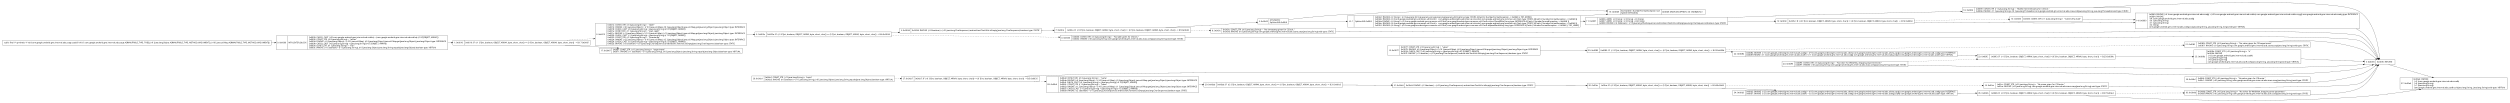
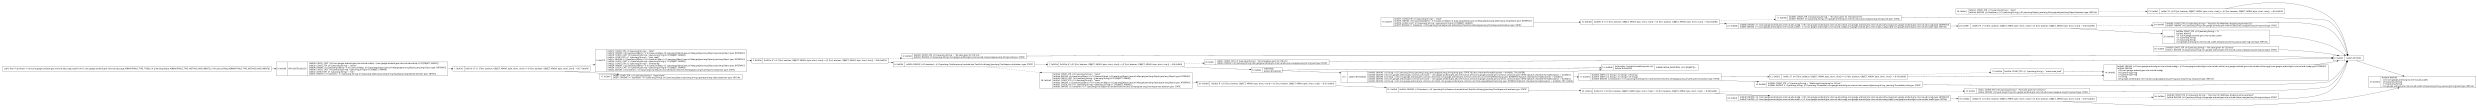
  digraph {
    fontname="Noto Sans"
    rankdir=LR
    node [fontname="Noto Sans" shape=record]
    edge [fontname="Noto Sans"]
    n1 [label="{0\:\ 0x0000|MTH_ENTER_BLOCK\l|0x0000: CHECK_CAST  (r9 I:com.google.android.gms.internal.ads.zzbha) = (com.google.android.gms.internal.ads.zzbha) (r9 I:?[OBJECT, ARRAY]) \l0x0002: CONST_STR  (r0 I:java.lang.String) =  \"action\" \l0x0004: INVOKE  (r0 I:java.lang.Object) = (r10 I:java.util.Map), (r0 I:java.lang.Object) java.util.Map.get(java.lang.Object):java.lang.Object type: INTERFACE \l0x0008: CHECK_CAST  (r0 I:java.lang.String) = (java.lang.String) (r0 I:?[OBJECT, ARRAY]) \l0x000a: CONST_STR  (r1 I:java.lang.String) =  \"tick\" \l0x000c: INVOKE  (r1 I:boolean) = (r1 I:java.lang.String), (r0 I:java.lang.Object) java.lang.String.equals(java.lang.Object):boolean type: VIRTUAL \l}"]
    n2 [label="{1\:\ 0x0010|0x0010: IF  (r1 I:?[int, boolean, OBJECT, ARRAY, byte, short, char]) == (0 ?[int, boolean, OBJECT, ARRAY, byte, short, char])  \-\> B:17:0x006f \l}"]
    n3 [label="{2\:\ 0x0012|0x0012: CONST_STR  (r0 I:java.lang.String) =  \"label\" \l0x0014: INVOKE  (r0 I:java.lang.Object) = (r10 I:java.util.Map), (r0 I:java.lang.Object) java.util.Map.get(java.lang.Object):java.lang.Object type: INTERFACE \l0x0018: CHECK_CAST  (r0 I:java.lang.String) = (java.lang.String) (r0 I:?[OBJECT, ARRAY]) \l0x001a: CONST_STR  (r1 I:java.lang.String) =  \"start_label\" \l0x001c: INVOKE  (r1 I:java.lang.Object) = (r10 I:java.util.Map), (r1 I:java.lang.Object) java.util.Map.get(java.lang.Object):java.lang.Object type: INTERFACE \l0x0020: CHECK_CAST  (r1 I:java.lang.String) = (java.lang.String) (r1 I:?[OBJECT, ARRAY]) \l0x0022: CONST_STR  (r2 I:java.lang.String) =  \"timestamp\" \l0x0024: INVOKE  (r2 I:java.lang.Object) = (r10 I:java.util.Map), (r2 I:java.lang.Object) java.util.Map.get(java.lang.Object):java.lang.Object type: INTERFACE \l0x0028: CHECK_CAST  (r2 I:java.lang.String) = (java.lang.String) (r2 I:?[OBJECT, ARRAY]) \l0x002a: INVOKE  (r3 I:boolean) = (r0 I:java.lang.CharSequence) android.text.TextUtils.isEmpty(java.lang.CharSequence):boolean type: STATIC \l}"]
    n4 [label="{17\:\ 0x006f|0x006f: CONST_STR  (r1 I:java.lang.String) =  \"experiment\" \l0x0071: INVOKE  (r1 I:boolean) = (r1 I:java.lang.String), (r0 I:java.lang.Object) java.lang.String.equals(java.lang.Object):boolean type: VIRTUAL \l}"]
    n5 [label="{3\:\ 0x002e|0x002e: IF  (r3 I:?[int, boolean, OBJECT, ARRAY, byte, short, char]) == (0 ?[int, boolean, OBJECT, ARRAY, byte, short, char])  \-\> B:6:0x0036 \l}"]
    n6 [label="{4\:\ 0x0030|0x0030: CONST_STR  (r0 I:java.lang.String) =  \"No label given for CSI tick.\" \l0x0032: INVOKE  (r0 I:java.lang.String) com.google.android.gms.internal.ads.zzaxa.zzep(java.lang.String):void type: STATIC \l}"]
    n7 [label="{6\:\ 0x0036|0x0036: INVOKE  (r3 I:boolean) = (r2 I:java.lang.CharSequence) android.text.TextUtils.isEmpty(java.lang.CharSequence):boolean type: STATIC \l}"]
    n8 [label="{5\:\ 0x0035|0x0035: RETURN   \l}"]
    n9 [label="{7\:\ 0x003a|0x003a: IF  (r3 I:?[int, boolean, OBJECT, ARRAY, byte, short, char]) == (0 ?[int, boolean, OBJECT, ARRAY, byte, short, char])  \-\> B:9:0x0042 \l}"]
    n10 [label="{37\:\ 0x00e4|0x00e4: INVOKE  \l  (r2 I:com.google.android.gms.internal.ads.zzadh)\l  (r0 I:java.lang.String)\l  (r1 I:java.lang.String)\l com.google.android.gms.internal.ads.zzadh.zzh(java.lang.String, java.lang.String):void type: VIRTUAL \l}"]
    n11 [label="{8\:\ 0x003c|0x003c: CONST_STR  (r0 I:java.lang.String) =  \"No timestamp given for CSI tick.\" \l0x003e: INVOKE  (r0 I:java.lang.String) com.google.android.gms.internal.ads.zzaxa.zzep(java.lang.String):void type: STATIC \l}"]
    n12 [label="{9\:\ 0x0042|SYNTHETIC\lSplitter:B:9:0x0042\l}"]
    n13 [label="{10\:\ ?|Splitter:B:9:0x0042\l|0x0042: INVOKE  (r2 I:long) = (r2 I:java.lang.String) java.lang.Long.parseLong(java.lang.String):long type: STATIC A[Catch:\{ NumberFormatException \-\> 0x0068 \}, TRY_ENTER]\l0x0046: INVOKE  (r4 I:com.google.android.gms.common.util.Clock) =  com.google.android.gms.ads.internal.zzk.zzln():com.google.android.gms.common.util.Clock type: STATIC A[Catch:\{ NumberFormatException \-\> 0x0068 \}]\l0x004a: INVOKE  (r4 I:long) = (r4 I:com.google.android.gms.common.util.Clock) com.google.android.gms.common.util.Clock.currentTimeMillis():long type: INTERFACE A[Catch:\{ NumberFormatException \-\> 0x0068 \}]\l0x004e: INVOKE  (r6 I:com.google.android.gms.common.util.Clock) =  com.google.android.gms.ads.internal.zzk.zzln():com.google.android.gms.common.util.Clock type: STATIC A[Catch:\{ NumberFormatException \-\> 0x0068 \}]\l0x0052: INVOKE  (r6 I:long) = (r6 I:com.google.android.gms.common.util.Clock) com.google.android.gms.common.util.Clock.elapsedRealtime():long type: INTERFACE A[Catch:\{ NumberFormatException \-\> 0x0068 \}, TRY_LEAVE]\l}"]
    n14 [label="{15\:\ 0x0068|ExcHandler: NumberFormatException null\lSplitter:B:9:0x0042\l|0x0068: MOVE_EXCEPTION  (r0 I:?[OBJECT]) =  \l}"]
    n15 [label="{11\:\ 0x0055|0x0056: ARITH  (r2 I:long) = (r2 I:long) \- (r4 I:long) \l0x0057: ARITH  (r2 I:long) = (r2 I:long) + (r6 I:long) \l0x0058: INVOKE  (r4 I:boolean) = (r1 I:java.lang.CharSequence) android.text.TextUtils.isEmpty(java.lang.CharSequence):boolean type: STATIC \l}"]
    n16 [label="{12\:\ 0x005c|0x005c: IF  (r4 I:?[int, boolean, OBJECT, ARRAY, byte, short, char]) == (0 ?[int, boolean, OBJECT, ARRAY, byte, short, char])  \-\> B:14:0x0060 \l}"]
    n17 [label="{16\:\ 0x0069|0x0069: CONST_STR  (r1 I:java.lang.String) =  \"Malformed timestamp for CSI tick.\" \l0x006b: INVOKE  (r1 I:java.lang.String), (r0 I:java.lang.Throwable) com.google.android.gms.internal.ads.zzaxa.zzd(java.lang.String, java.lang.Throwable):void type: STATIC \l}"]
    n18 [label="{13\:\ 0x005e|0x005e: CONST_STR  (r1 I:java.lang.String) =  \"native:view_load\" \l}"]
    n19 [label="{14\:\ 0x0060|0x0060: INVOKE  (r4 I:com.google.android.gms.internal.ads.zzadg) = (r9 I:com.google.android.gms.internal.ads.zzbha) com.google.android.gms.internal.ads.zzbha.zzyg():com.google.android.gms.internal.ads.zzadg type: INTERFACE \l0x0064: INVOKE  \l  (r4 I:com.google.android.gms.internal.ads.zzadg)\l  (r0 I:java.lang.String)\l  (r1 I:java.lang.String)\l  (r2 I:long)\l com.google.android.gms.internal.ads.zzadg.zza(java.lang.String, java.lang.String, long):void type: VIRTUAL \l}"]
    n20 [label="{19\:\ 0x0077|0x0077: CONST_STR  (r0 I:java.lang.String) =  \"value\" \l0x0079: INVOKE  (r0 I:java.lang.Object) = (r10 I:java.util.Map), (r0 I:java.lang.Object) java.util.Map.get(java.lang.Object):java.lang.Object type: INTERFACE \l0x007d: CHECK_CAST  (r0 I:java.lang.String) = (java.lang.String) (r0 I:?[OBJECT, ARRAY]) \l0x007f: INVOKE  (r1 I:boolean) = (r0 I:java.lang.CharSequence) android.text.TextUtils.isEmpty(java.lang.CharSequence):boolean type: STATIC \l}"]
    n21 [label="{20\:\ 0x0083|0x0083: IF  (r1 I:?[int, boolean, OBJECT, ARRAY, byte, short, char]) == (0 ?[int, boolean, OBJECT, ARRAY, byte, short, char])  \-\> B:22:0x008b \l}"]
    n22 [label="{26\:\ 0x00a1|0x00a1: CONST_STR  (r1 I:java.lang.String) =  \"extra\" \l0x00a3: INVOKE  (r0 I:boolean) = (r1 I:java.lang.String), (r0 I:java.lang.Object) java.lang.String.equals(java.lang.Object):boolean type: VIRTUAL \l}"]
    n23 [label="{27\:\ 0x00a7|0x00a7: IF  (r0 I:?[int, boolean, OBJECT, ARRAY, byte, short, char]) == (0 ?[int, boolean, OBJECT, ARRAY, byte, short, char])  \-\> B:5:0x0035 \l}"]
    n24 [label="{21\:\ 0x0085|0x0085: CONST_STR  (r0 I:java.lang.String) =  \"No value given for CSI experiment.\" \l0x0087: INVOKE  (r0 I:java.lang.String) com.google.android.gms.internal.ads.zzaxa.zzep(java.lang.String):void type: STATIC \l}"]
    n25 [label="{22\:\ 0x008b|0x008b: INVOKE  (r1 I:com.google.android.gms.internal.ads.zzadg) = (r9 I:com.google.android.gms.internal.ads.zzbha) com.google.android.gms.internal.ads.zzbha.zzyg():com.google.android.gms.internal.ads.zzadg type: INTERFACE \l0x008f: INVOKE  (r1 I:com.google.android.gms.internal.ads.zzadh) = (r1 I:com.google.android.gms.internal.ads.zzadg) com.google.android.gms.internal.ads.zzadg.zzqw():com.google.android.gms.internal.ads.zzadh type: VIRTUAL \l}"]
    n26 [label="{23\:\ 0x0093|0x0093: IF  (r1 I:?[int, boolean, OBJECT, ARRAY, byte, short, char]) != (0 ?[int, boolean, OBJECT, ARRAY, byte, short, char])  \-\> B:25:0x009b \l}"]
    n27 [label="{24\:\ 0x0095|0x0095: CONST_STR  (r0 I:java.lang.String) =  \"No ticker for WebView, dropping experiment ID.\" \l0x0097: INVOKE  (r0 I:java.lang.String) com.google.android.gms.internal.ads.zzaxa.zzep(java.lang.String):void type: STATIC \l}"]
    n28 [label="{25\:\ 0x009b|0x009b: CONST_STR  (r2 I:java.lang.String) =  \"e\" \l0x009d: INVOKE  \l  (r1 I:com.google.android.gms.internal.ads.zzadh)\l  (r2 I:java.lang.String)\l  (r0 I:java.lang.String)\l com.google.android.gms.internal.ads.zzadh.zzh(java.lang.String, java.lang.String):void type: VIRTUAL \l}"]
    n29 [label="{28\:\ 0x00a9|0x00a9: CONST_STR  (r0 I:java.lang.String) =  \"name\" \l0x00ab: INVOKE  (r0 I:java.lang.Object) = (r10 I:java.util.Map), (r0 I:java.lang.Object) java.util.Map.get(java.lang.Object):java.lang.Object type: INTERFACE \l0x00af: CHECK_CAST  (r0 I:java.lang.String) = (java.lang.String) (r0 I:?[OBJECT, ARRAY]) \l0x00b1: CONST_STR  (r1 I:java.lang.String) =  \"value\" \l0x00b3: INVOKE  (r1 I:java.lang.Object) = (r10 I:java.util.Map), (r1 I:java.lang.Object) java.util.Map.get(java.lang.Object):java.lang.Object type: INTERFACE \l0x00b7: CHECK_CAST  (r1 I:java.lang.String) = (java.lang.String) (r1 I:?[OBJECT, ARRAY]) \l0x00b9: INVOKE  (r2 I:boolean) = (r1 I:java.lang.CharSequence) android.text.TextUtils.isEmpty(java.lang.CharSequence):boolean type: STATIC \l}"]
    n30 [label="{29\:\ 0x00bd|0x00bd: IF  (r2 I:?[int, boolean, OBJECT, ARRAY, byte, short, char]) == (0 ?[int, boolean, OBJECT, ARRAY, byte, short, char])  \-\> B:31:0x00c6 \l}"]
    n31 [label="{31\:\ 0x00c6|0x00c6: INVOKE  (r2 I:boolean) = (r0 I:java.lang.CharSequence) android.text.TextUtils.isEmpty(java.lang.CharSequence):boolean type: STATIC \l}"]
    n32 [label="{30\:\ 0x00bf|0x00bf: CONST_STR  (r0 I:java.lang.String) =  \"No value given for CSI extra.\" \l0x00c1: INVOKE  (r0 I:java.lang.String) com.google.android.gms.internal.ads.zzaxa.zzep(java.lang.String):void type: STATIC \l}"]
    n33 [label="{32\:\ 0x00ca|0x00ca: IF  (r2 I:?[int, boolean, OBJECT, ARRAY, byte, short, char]) == (0 ?[int, boolean, OBJECT, ARRAY, byte, short, char])  \-\> B:34:0x00d3 \l}"]
    n34 [label="{33\:\ 0x00cc|0x00cc: CONST_STR  (r0 I:java.lang.String) =  \"No name given for CSI extra.\" \l0x00ce: INVOKE  (r0 I:java.lang.String) com.google.android.gms.internal.ads.zzaxa.zzep(java.lang.String):void type: STATIC \l}"]
    n35 [label="{34\:\ 0x00d3|0x00d3: INVOKE  (r2 I:com.google.android.gms.internal.ads.zzadg) = (r9 I:com.google.android.gms.internal.ads.zzbha) com.google.android.gms.internal.ads.zzbha.zzyg():com.google.android.gms.internal.ads.zzadg type: INTERFACE \l0x00d7: INVOKE  (r2 I:com.google.android.gms.internal.ads.zzadh) = (r2 I:com.google.android.gms.internal.ads.zzadg) com.google.android.gms.internal.ads.zzadg.zzqw():com.google.android.gms.internal.ads.zzadh type: VIRTUAL \l}"]
    n36 [label="{35\:\ 0x00db|0x00db: IF  (r2 I:?[int, boolean, OBJECT, ARRAY, byte, short, char]) != (0 ?[int, boolean, OBJECT, ARRAY, byte, short, char])  \-\> B:37:0x00e4 \l}"]
    n37 [label="{36\:\ 0x00dd|0x00dd: CONST_STR  (r0 I:java.lang.String) =  \"No ticker for WebView, dropping extra parameter.\" \l0x00df: INVOKE  (r0 I:java.lang.String) com.google.android.gms.internal.ads.zzaxa.zzep(java.lang.String):void type: STATIC \l}"]
    n38 [label="{public final \/* synthetic *\/ void com.google.android.gms.internal.ads.zzagx.zza((r8 'this' I:com.google.android.gms.internal.ads.zzagx A[IMMUTABLE_TYPE, THIS]), (r9 I:java.lang.Object A[IMMUTABLE_TYPE, METHOD_ARGUMENT]), (r10 I:java.util.Map A[IMMUTABLE_TYPE, METHOD_ARGUMENT])) }"]
    n1 -> n2
    n2 -> n3 [style=dashed]
    n2 -> n4
    n3 -> n5
    n5 -> n6 [style=dashed]
    n5 -> n7
    n6 -> n8
    n7 -> n9
    n8 -> n10
    n9 -> n11 [style=dashed]
    n9 -> n12
    n11 -> n8
    n12 -> n13
    n12 -> n14
    n13 -> n14
    n13 -> n15
    n15 -> n16
    n15 -> n17
    n16 -> n18 [style=dashed]
    n16 -> n19
    n17 -> n8
    n18 -> n19
    n19 -> n8
    n20 -> n21
    n21 -> n24 [style=dashed]
    n21 -> n25
    n22 -> n23 [style=dashed]
    n23 -> n8
-   n23 -> n29 [style=dashed]
+   n7 -> n29 [style=dashed]
    n24 -> n8
    n25 -> n26
-   n27 -> n26 [style=dashed]
+   n26 -> n27 [style=dashed]
    n26 -> n28
    n27 -> n8
    n28 -> n8
    n29 -> n30
    n30 -> n31
    n31 -> n33
    n32 -> n8
    n33 -> n34 [style=dashed]
    n33 -> n35
    n34 -> n8
    n35 -> n36
    n36 -> n10
    n36 -> n37 [style=dashed]
    n37 -> n8
    n38 -> n1
  }
